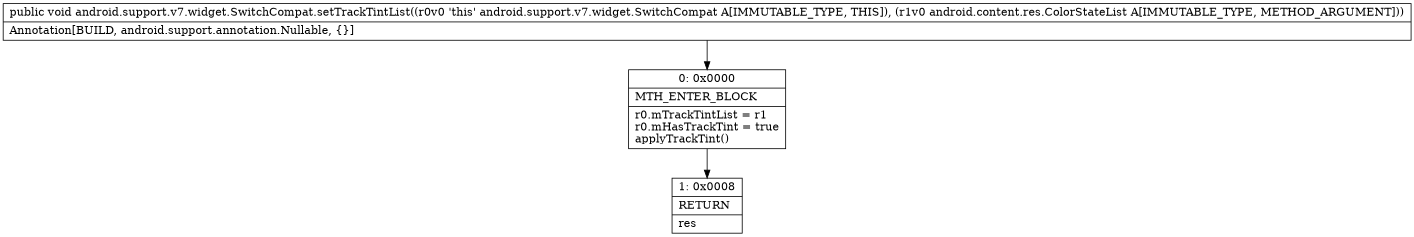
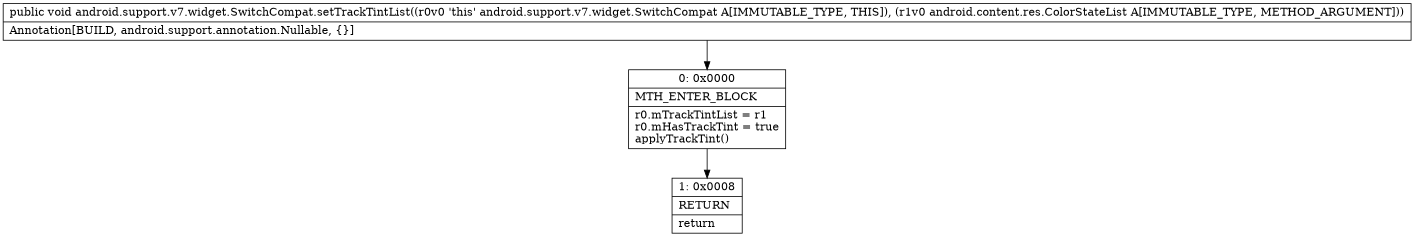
  digraph {
    node [shape=record]
    n1 [label="{0\:\ 0x0000|MTH_ENTER_BLOCK\l|r0.mTrackTintList = r1\lr0.mHasTrackTint = true\lapplyTrackTint()\l}"]
-   n2 [label="{1\:\ 0x0008|RETURN\l|res\l}"]
+   n2 [label="{1\:\ 0x0008|RETURN\l|return\l}"]
    n3 [label="{public void android.support.v7.widget.SwitchCompat.setTrackTintList((r0v0 'this' android.support.v7.widget.SwitchCompat A[IMMUTABLE_TYPE, THIS]), (r1v0 android.content.res.ColorStateList A[IMMUTABLE_TYPE, METHOD_ARGUMENT]))  | Annotation[BUILD, android.support.annotation.Nullable, \{\}]\l}"]
    n1 -> n2
    n3 -> n1
  }
